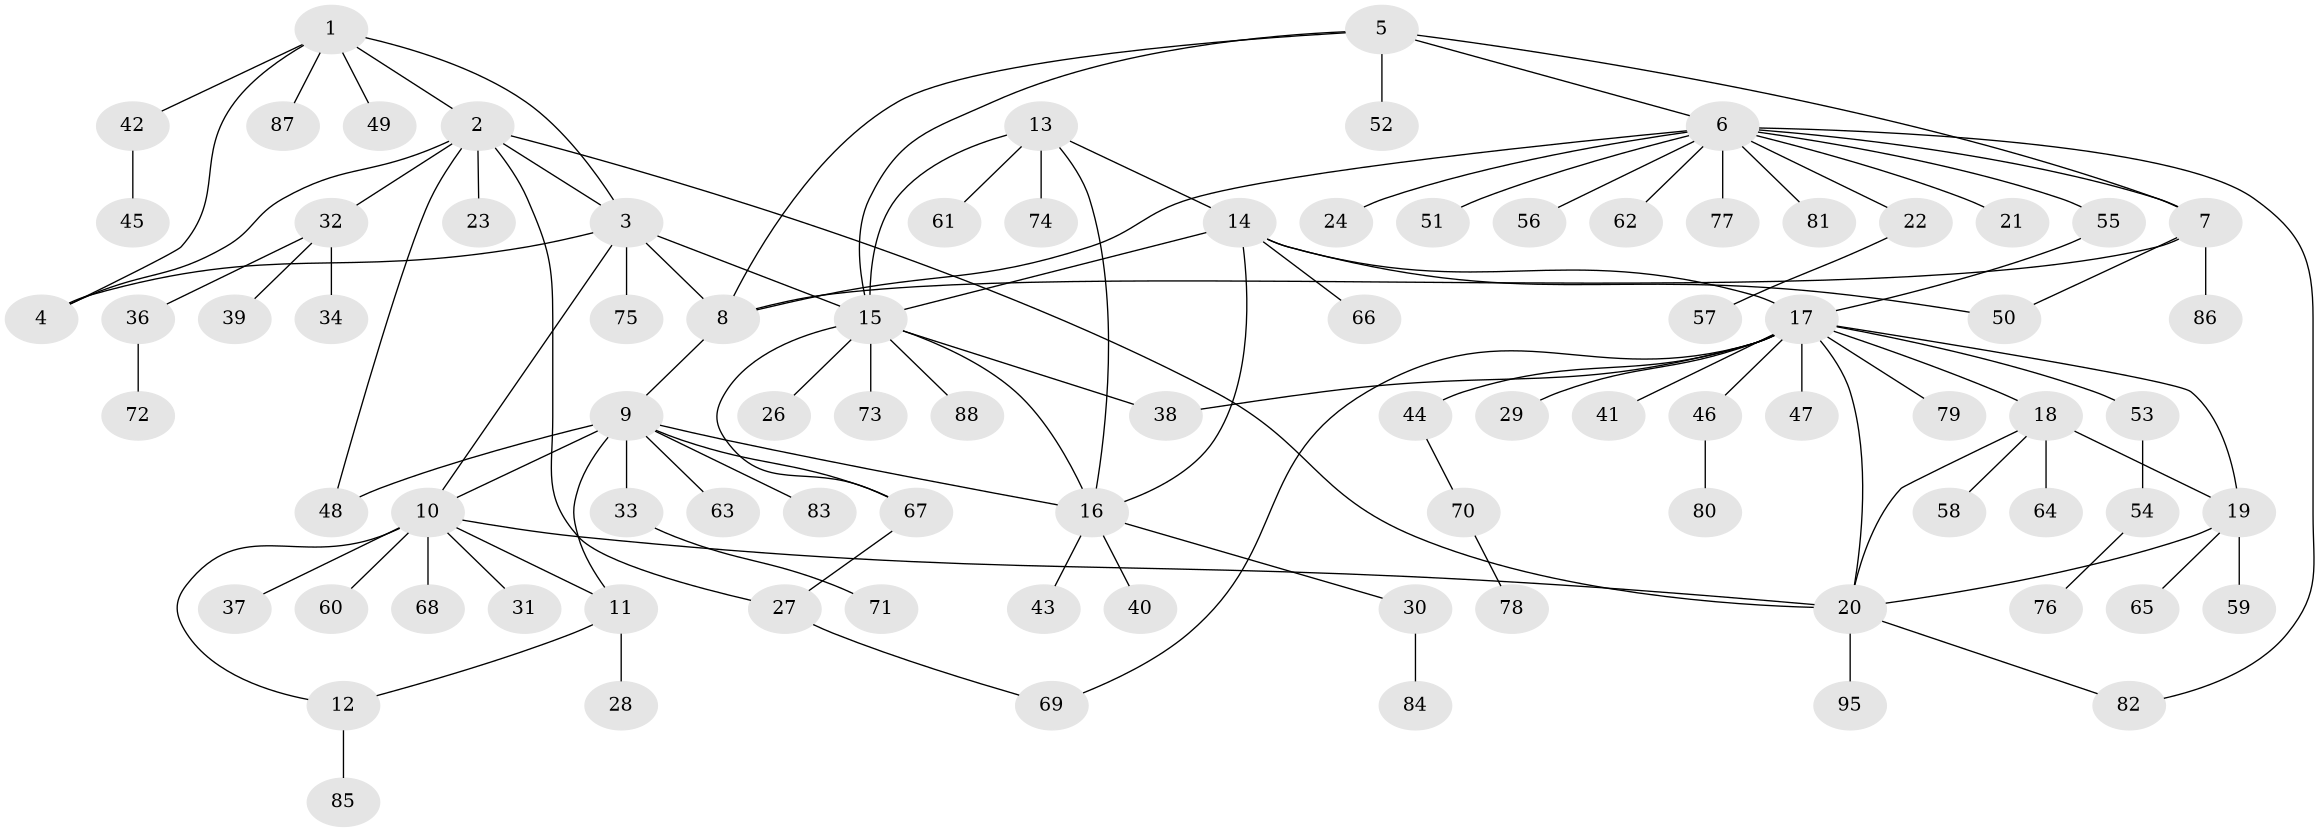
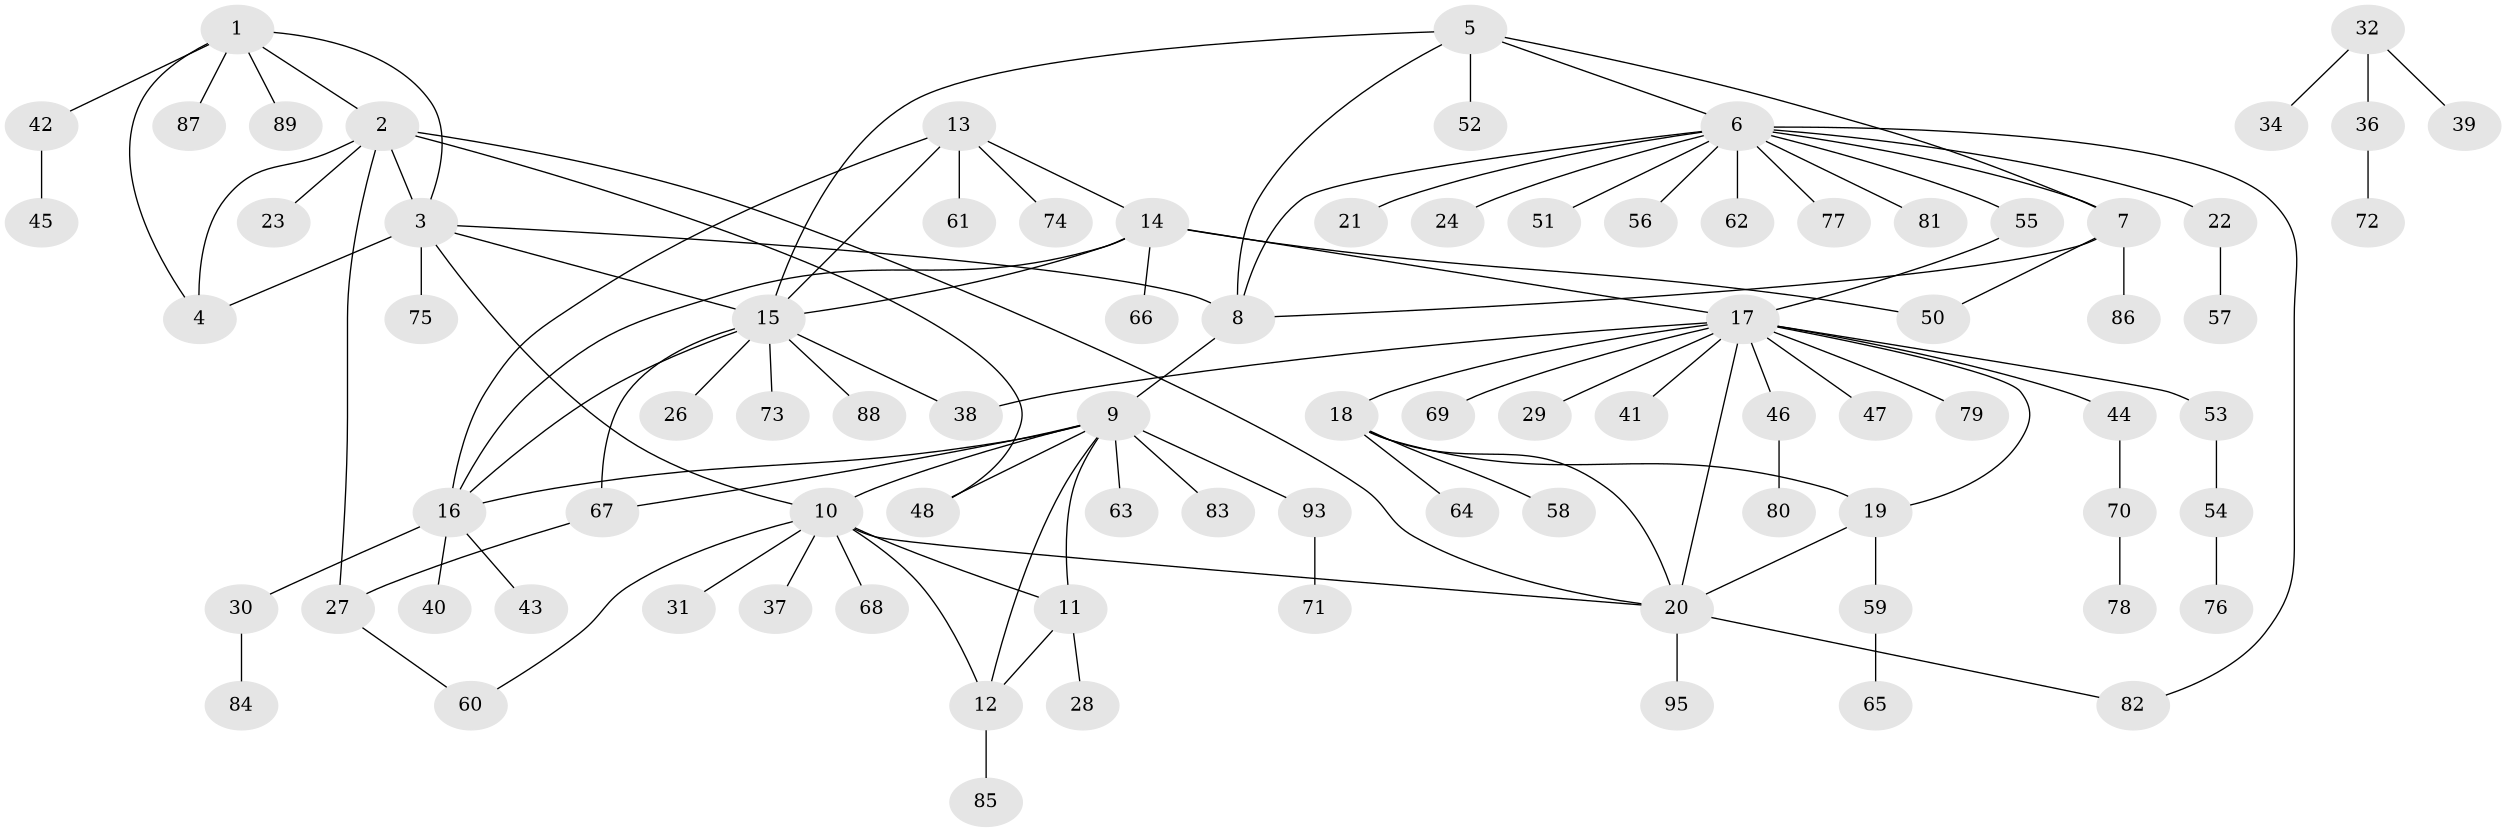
  graph {
    node [color=gray90 style=filled]
    1
    2
    3
    4
    42
    87
-   89 [label=49]
+   89
    20
    23
    27
    32
    48
    8
    10
    15
    75
    45
    82
    n19 [label=95]
    69
    34
    36
    39
    9
    11
    12
    31
    37
    60
    68
    16
    67
    26
    38
    73
    88
    5
    6
    7
    52
    21
    22
    24
    51
    55
    56
    62
    77
    81
    50
    86
    57
    17
    18
    19
    29
    41
    44
    46
    47
    53
    79
-   33
+   33 [label=93]
    63
    83
    28
    85
    30
    40
    43
    71
    13
    14
    61
    74
    66
    84
    58
    64
    59
    65
    70
    80
    54
    72
    78
    76
    1 -- 2
    1 -- 3
    1 -- 4
    1 -- 42
    1 -- 87
    1 -- 89
    2 -- 3
    2 -- 4
    2 -- 20
    2 -- 23
    2 -- 27
-   2 -- 32
    2 -- 48
    3 -- 4
    3 -- 8
    3 -- 10
    3 -- 15
    3 -- 75
    42 -- 45
    20 -- 82
    20 -- n19
-   27 -- 69
+   27 -- 60
    32 -- 34
    32 -- 36
    32 -- 39
    8 -- 9
    10 -- 20
    10 -- 11
    10 -- 12
    10 -- 31
    10 -- 37
    10 -- 60
    10 -- 68
    15 -- 16
    15 -- 67
    15 -- 26
    15 -- 38
    15 -- 73
    15 -- 88
    36 -- 72
    9 -- 48
    9 -- 10
    9 -- 11
+   9 -- 12
    9 -- 16
    9 -- 67
    9 -- 33
    9 -- 63
    9 -- 83
    11 -- 12
    11 -- 28
    12 -- 85
    16 -- 30
    16 -- 40
    16 -- 43
    67 -- 27
    5 -- 8
    5 -- 15
    5 -- 6
    5 -- 7
    5 -- 52
    6 -- 8
    6 -- 82
    6 -- 7
    6 -- 21
    6 -- 22
    6 -- 24
    6 -- 51
    6 -- 55
    6 -- 56
    6 -- 62
    6 -- 77
    6 -- 81
    7 -- 8
    7 -- 50
    7 -- 86
    22 -- 57
    55 -- 17
    17 -- 20
    17 -- 69
    17 -- 38
    17 -- 18
    17 -- 19
    17 -- 29
    17 -- 41
    17 -- 44
    17 -- 46
    17 -- 47
    17 -- 53
    17 -- 79
    18 -- 20
    18 -- 19
    18 -- 58
    18 -- 64
    19 -- 20
    19 -- 59
-   19 -- 65
+   59 -- 65
    44 -- 70
    46 -- 80
    53 -- 54
    33 -- 71
    30 -- 84
    13 -- 15
    13 -- 16
    13 -- 14
    13 -- 61
    13 -- 74
    14 -- 15
    14 -- 16
    14 -- 50
    14 -- 17
    14 -- 66
    70 -- 78
    54 -- 76
  }
